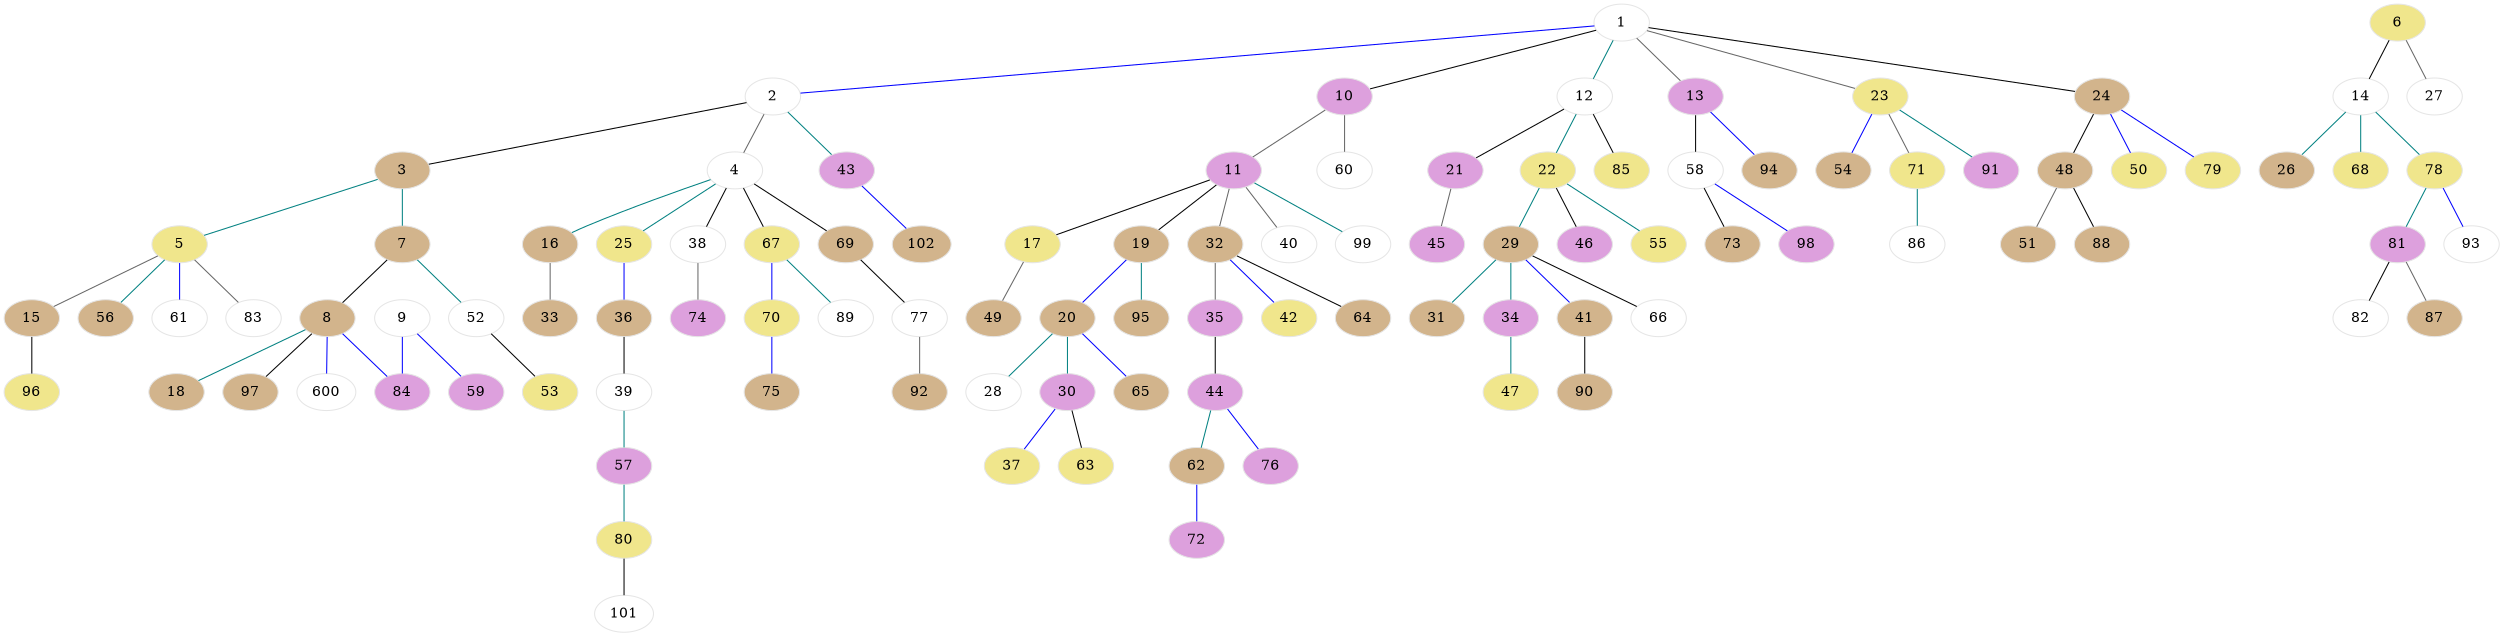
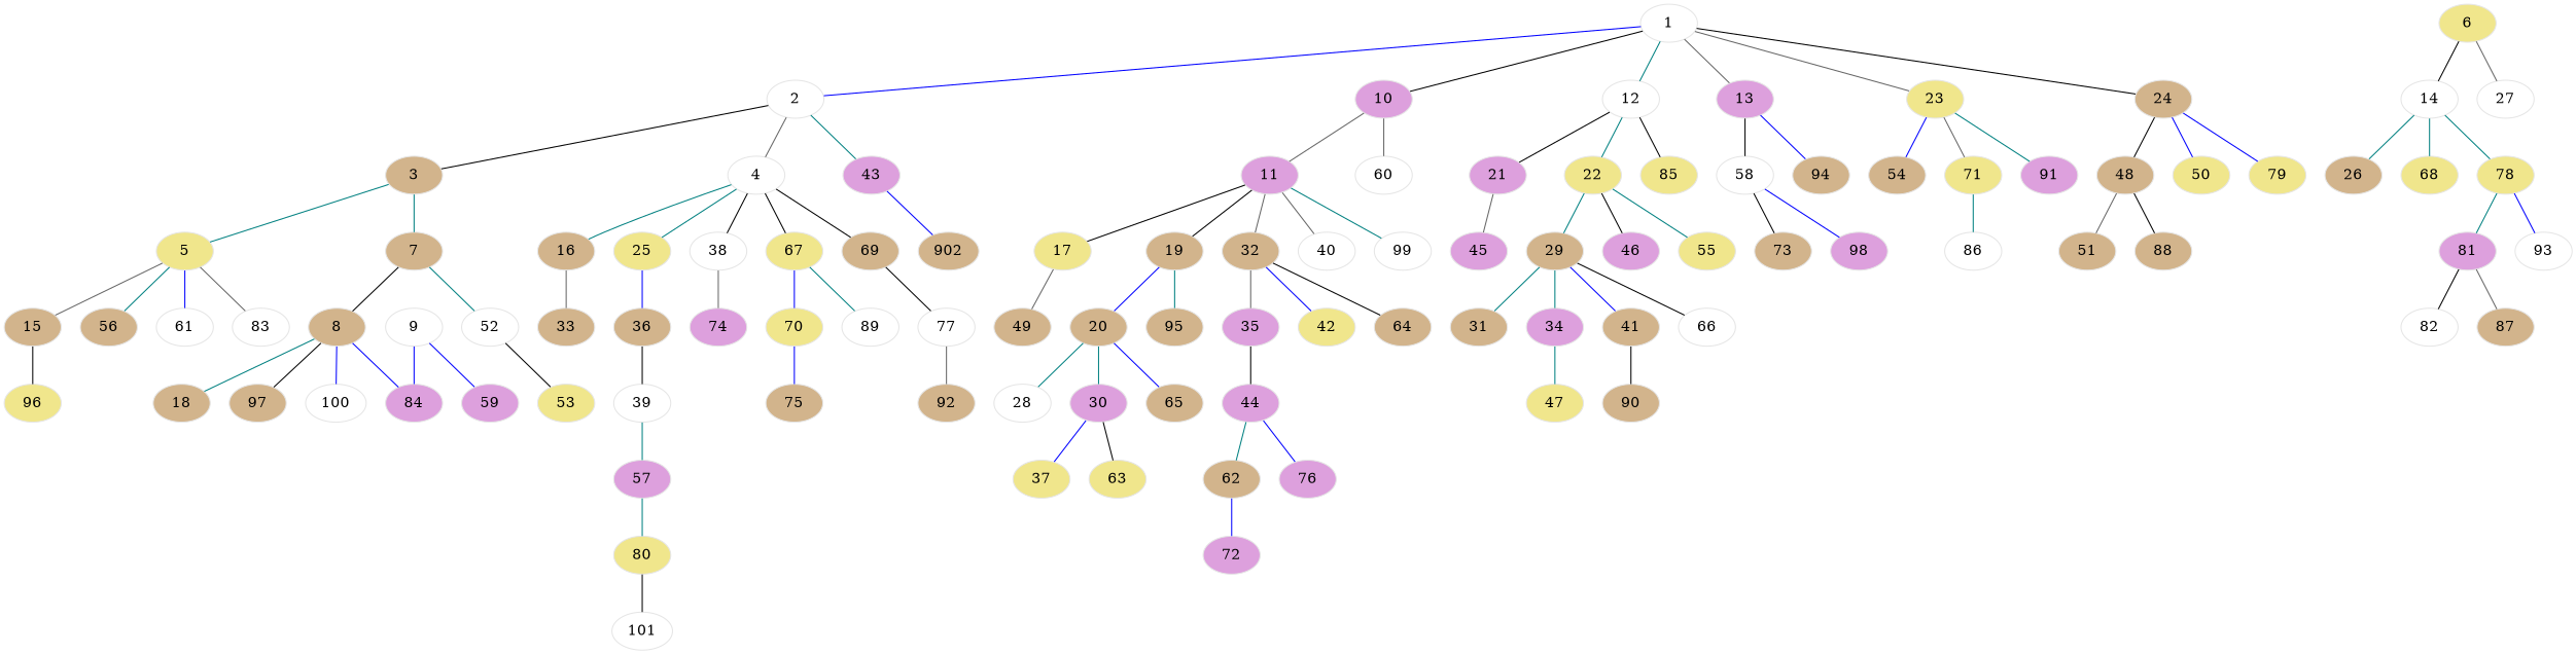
  graph {
    node [color=gray90 fillcolor=tan style=filled]
    edge [color=black]
    1 [fillcolor=white]
    2 [fillcolor=white]
    10 [fillcolor=plum]
    12 [fillcolor=white]
    13 [fillcolor=plum]
    23 [fillcolor=khaki]
    24
    3
    4 [fillcolor=white]
    43 [fillcolor=plum]
    11 [fillcolor=plum]
    60 [fillcolor=white]
    21 [fillcolor=plum]
    22 [fillcolor=khaki]
    85 [fillcolor=khaki]
    58 [fillcolor=white]
    94
    54
    71 [fillcolor=khaki]
    91 [fillcolor=plum]
    48
    50 [fillcolor=khaki]
    79 [fillcolor=khaki]
    5 [fillcolor=khaki]
    7
    16
    25 [fillcolor=khaki]
    38 [fillcolor=white]
    67 [fillcolor=khaki]
    69
    6 [fillcolor=khaki]
    14 [fillcolor=white]
    27 [fillcolor=white]
-   102
+   102 [label=902]
    15
    56
    61 [fillcolor=white]
    83 [fillcolor=white]
    8
    52 [fillcolor=white]
    33
    36
    74 [fillcolor=plum]
    70 [fillcolor=khaki]
    89 [fillcolor=white]
    77 [fillcolor=white]
    96 [fillcolor=khaki]
    26
    68 [fillcolor=khaki]
    78 [fillcolor=khaki]
    18
    97
-   100 [fillcolor=white label=600]
+   100 [fillcolor=white]
    84 [fillcolor=plum]
    53 [fillcolor=khaki]
    9 [fillcolor=white]
    59 [fillcolor=plum]
    17 [fillcolor=khaki]
    19
    32
    40 [fillcolor=white]
    99 [fillcolor=white]
    49
    20
    95
    35 [fillcolor=plum]
    42 [fillcolor=khaki]
    64
    45 [fillcolor=plum]
    29
    46 [fillcolor=plum]
    55 [fillcolor=khaki]
    73
    98 [fillcolor=plum]
    81 [fillcolor=plum]
    93 [fillcolor=white]
    28 [fillcolor=white]
    30 [fillcolor=plum]
    65
    37 [fillcolor=khaki]
    63 [fillcolor=khaki]
    31
    34 [fillcolor=plum]
    41
    66 [fillcolor=white]
    86 [fillcolor=white]
    51
    88
    39 [fillcolor=white]
    47 [fillcolor=khaki]
    90
    44 [fillcolor=plum]
    62
    76 [fillcolor=plum]
    57 [fillcolor=plum]
    80 [fillcolor=khaki]
    72 [fillcolor=plum]
    101 [fillcolor=white]
    75
    92
    82 [fillcolor=white]
    87
    1 -- 2 [color=blue]
    1 -- 10
    1 -- 12 [color=teal]
    1 -- 13 [color=gray40]
    1 -- 23 [color=gray40]
    1 -- 24
    2 -- 3
    2 -- 4 [color=gray40]
    2 -- 43 [color=teal]
    10 -- 11 [color=gray40]
    10 -- 60 [color=gray40]
    12 -- 21
    12 -- 22 [color=teal]
    12 -- 85
    13 -- 58
    13 -- 94 [color=blue]
    23 -- 54 [color=blue]
    23 -- 71 [color=gray40]
    23 -- 91 [color=teal]
    24 -- 48
    24 -- 50 [color=blue]
    24 -- 79 [color=blue]
    3 -- 5 [color=teal]
    3 -- 7 [color=teal]
    4 -- 16 [color=teal]
    4 -- 25 [color=teal]
    4 -- 38
    4 -- 67
    4 -- 69
    43 -- 102 [color=blue]
    11 -- 17
    11 -- 19
    11 -- 32 [color=gray40]
    11 -- 40 [color=gray40]
    11 -- 99 [color=teal]
    21 -- 45 [color=gray40]
    22 -- 29 [color=teal]
    22 -- 46
    22 -- 55 [color=teal]
    58 -- 73
    58 -- 98 [color=blue]
    71 -- 86 [color=teal]
    48 -- 51 [color=gray40]
    48 -- 88
    5 -- 15 [color=gray40]
    5 -- 56 [color=teal]
    5 -- 61 [color=blue]
    5 -- 83 [color=gray40]
    7 -- 8
    7 -- 52 [color=teal]
    16 -- 33 [color=gray40]
    25 -- 36 [color=blue]
    38 -- 74 [color=gray40]
    67 -- 70 [color=blue]
    67 -- 89 [color=teal]
    69 -- 77
    6 -- 14
    6 -- 27 [color=gray40]
    14 -- 26 [color=teal]
    14 -- 68 [color=teal]
    14 -- 78 [color=teal]
    15 -- 96
    8 -- 18 [color=teal]
    8 -- 97
    8 -- 100 [color=blue]
    8 -- 84 [color=blue]
    52 -- 53
    36 -- 39
    70 -- 75 [color=blue]
    77 -- 92 [color=gray40]
    78 -- 81 [color=teal]
    78 -- 93 [color=blue]
    9 -- 84 [color=blue]
    9 -- 59 [color=blue]
    17 -- 49 [color=gray40]
    19 -- 20 [color=blue]
    19 -- 95 [color=teal]
    32 -- 35 [color=gray40]
    32 -- 42 [color=blue]
    32 -- 64
    20 -- 28 [color=teal]
    20 -- 30 [color=teal]
    20 -- 65 [color=blue]
    35 -- 44
    29 -- 31 [color=teal]
    29 -- 34 [color=teal]
    29 -- 41 [color=blue]
    29 -- 66
    81 -- 82
    81 -- 87 [color=gray40]
    30 -- 37 [color=blue]
    30 -- 63
    34 -- 47 [color=teal]
    41 -- 90
    39 -- 57 [color=teal]
    44 -- 62 [color=teal]
    44 -- 76 [color=blue]
    62 -- 72 [color=blue]
    57 -- 80 [color=teal]
    80 -- 101
  }
